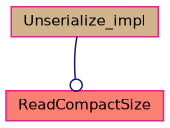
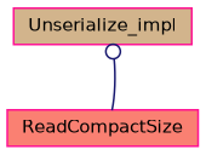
  digraph {
    rankdir=TB
    node [color=deeppink fontname=Helvetica fontsize=10 shape=record style=filled]
    n1 [fillcolor=tan fontcolor=black height=0.2 label=Unserialize_impl width=0.4]
    n2 [fillcolor=salmon height=0.2 label=ReadCompactSize width=0.4]
-   n1 -> n2 [color=midnightblue fontname=Helvetica fontsize=10 labelfontname=Helvetica labelfontsize=10 style=solid arrowhead=odot]
+   n2 -> n1 [color=midnightblue fontname=Helvetica fontsize=10 labelfontname=Helvetica labelfontsize=10 style=solid arrowhead=odot]
  }
